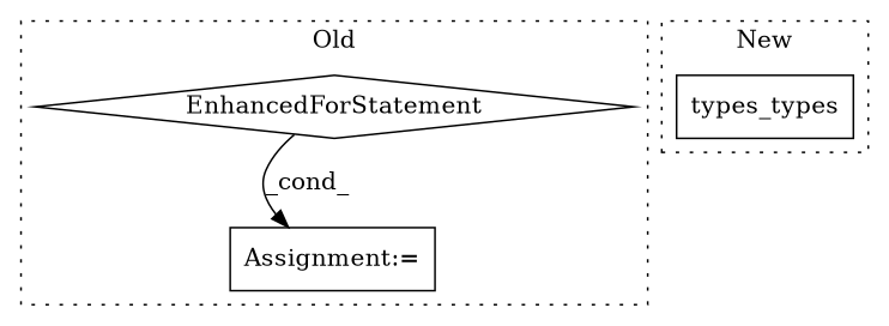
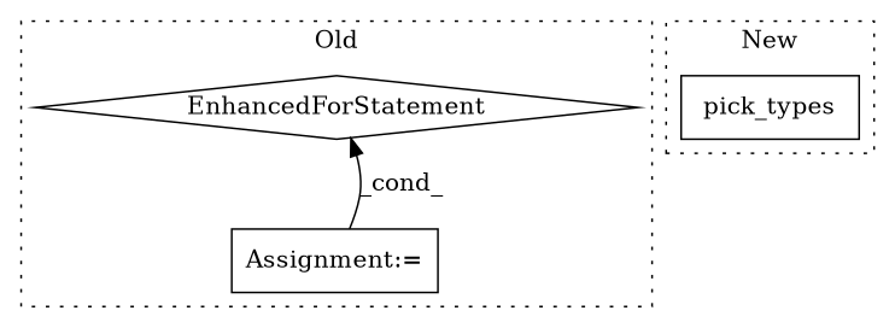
  digraph {
    node [l="57,2" s="6333,6426" shape=box]
    n1 [a=70 label=EnhancedForStatement shape=diamond]
    n2 [a=7 label="Assignment:="]
-   n3 [a=32 l="11,1" label=types_types s="6587,6617"]
+   n3 [a=32 l="11,1" label=pick_types s="6587,6617"]
    subgraph cluster_1 {
      label=Old
      style=dotted
      n1
      n2
    }
    subgraph cluster_2 {
      label=New
      style=dotted
      n3
    }
-   n1 -> n2 [label=_cond_]
+   n2 -> n1 [label=_cond_]
  }
